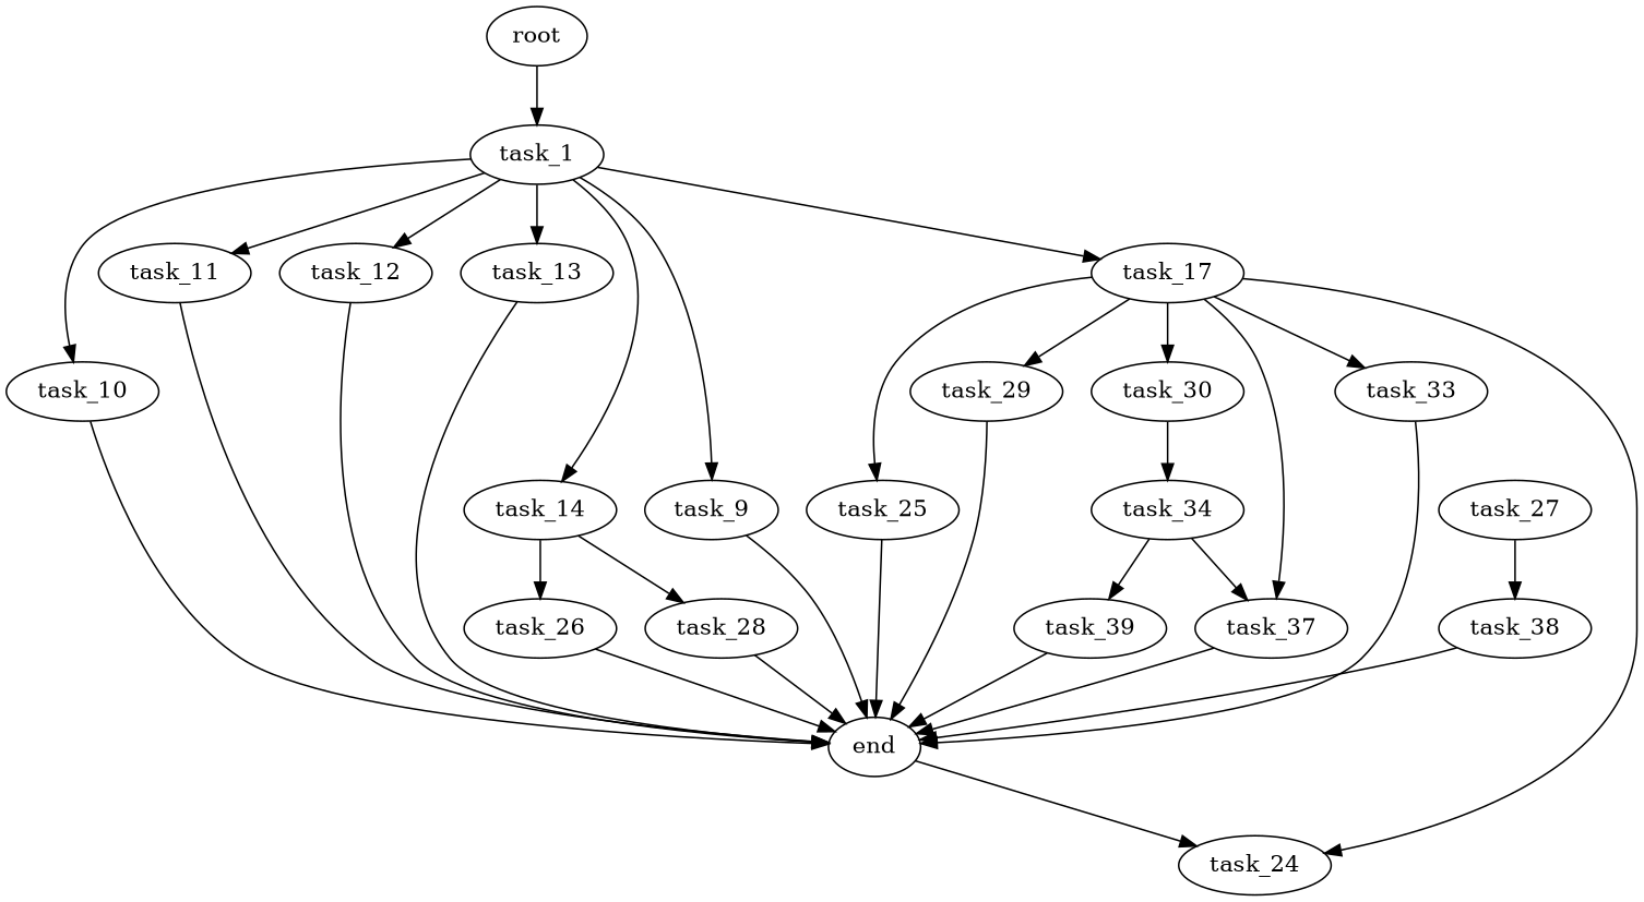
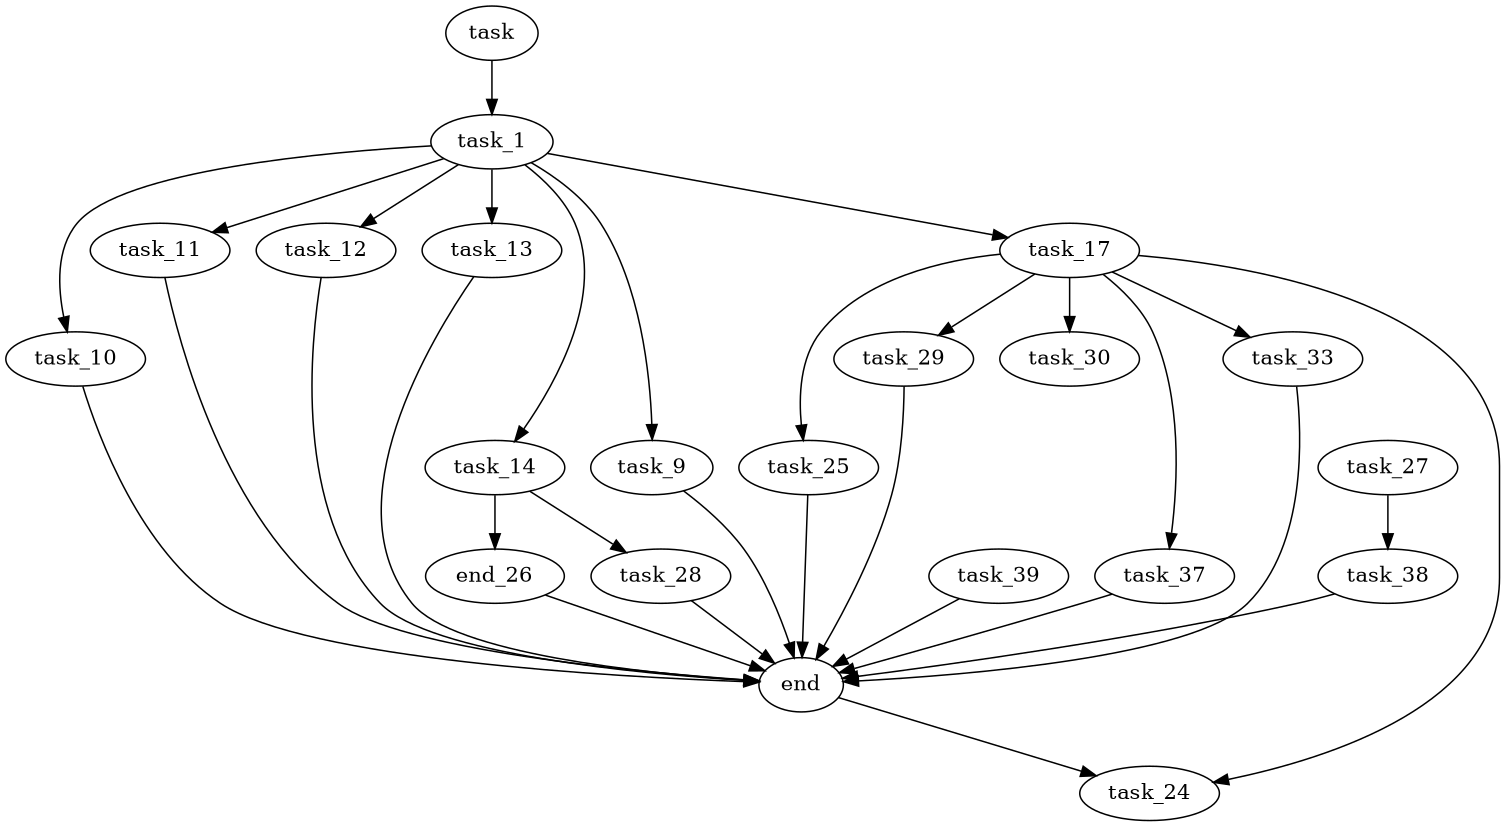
  digraph {
-   root
+   root [label=task]
    task_1
    task_9
    task_10
    task_11
    task_12
    task_13
    task_14
    task_17
    end
-   task_26
+   task_26 [label=end_26]
    task_28
    task_24
    task_25
    task_29
    task_30
    task_33
    task_37
    task_27
    task_38
-   task_34
    task_39
    root -> task_1
    task_1 -> task_9
    task_1 -> task_10
    task_1 -> task_11
    task_1 -> task_12
    task_1 -> task_13
    task_1 -> task_14
    task_1 -> task_17
    task_9 -> end
    task_10 -> end
    task_11 -> end
    task_12 -> end
    task_13 -> end
    task_14 -> task_26
    task_14 -> task_28
    task_17 -> task_24
    task_17 -> task_25
    task_17 -> task_29
    task_17 -> task_30
    task_17 -> task_33
    task_17 -> task_37
    end -> task_24
    task_26 -> end
    task_28 -> end
    task_25 -> end
    task_29 -> end
-   task_30 -> task_34
    task_33 -> end
    task_37 -> end
    task_27 -> task_38
    task_38 -> end
-   task_34 -> task_37
-   task_34 -> task_39
    task_39 -> end
  }
